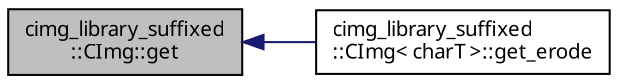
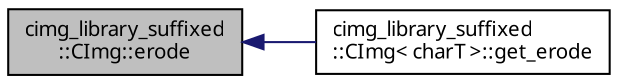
  digraph {
    rankdir=LR
    fontname="Noto Sans"
    node [color=black fontname="Noto Sans" fontsize=10 shape=record style=filled]
-   n1 [fillcolor=grey75 fontcolor=black height=0.2 label="cimg_library_suffixed\l::CImg::get" width=0.4]
+   n1 [fillcolor=grey75 fontcolor=black height=0.2 label="cimg_library_suffixed\l::CImg::erode" width=0.4]
    n2 [fillcolor=white height=0.2 label="cimg_library_suffixed\l::CImg\< charT \>::get_erode" width=0.4]
    n1 -> n2 [color=midnightblue dir=back fontname="Noto Sans" fontsize=10 labelfontname=Helvetica labelfontsize=10 style=solid]
  }
